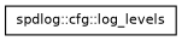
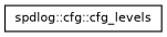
  digraph {
    rankdir=LR
-   n1 [color=black fillcolor=white fontname=Helvetica fontsize=10 height=0.2 label="spdlog::cfg::log_levels" shape=record style=filled width=0.4]
+   n1 [color=black fillcolor=white fontname=Helvetica fontsize=10 height=0.2 label="spdlog::cfg::cfg_levels" shape=record style=filled width=0.4]
  }
